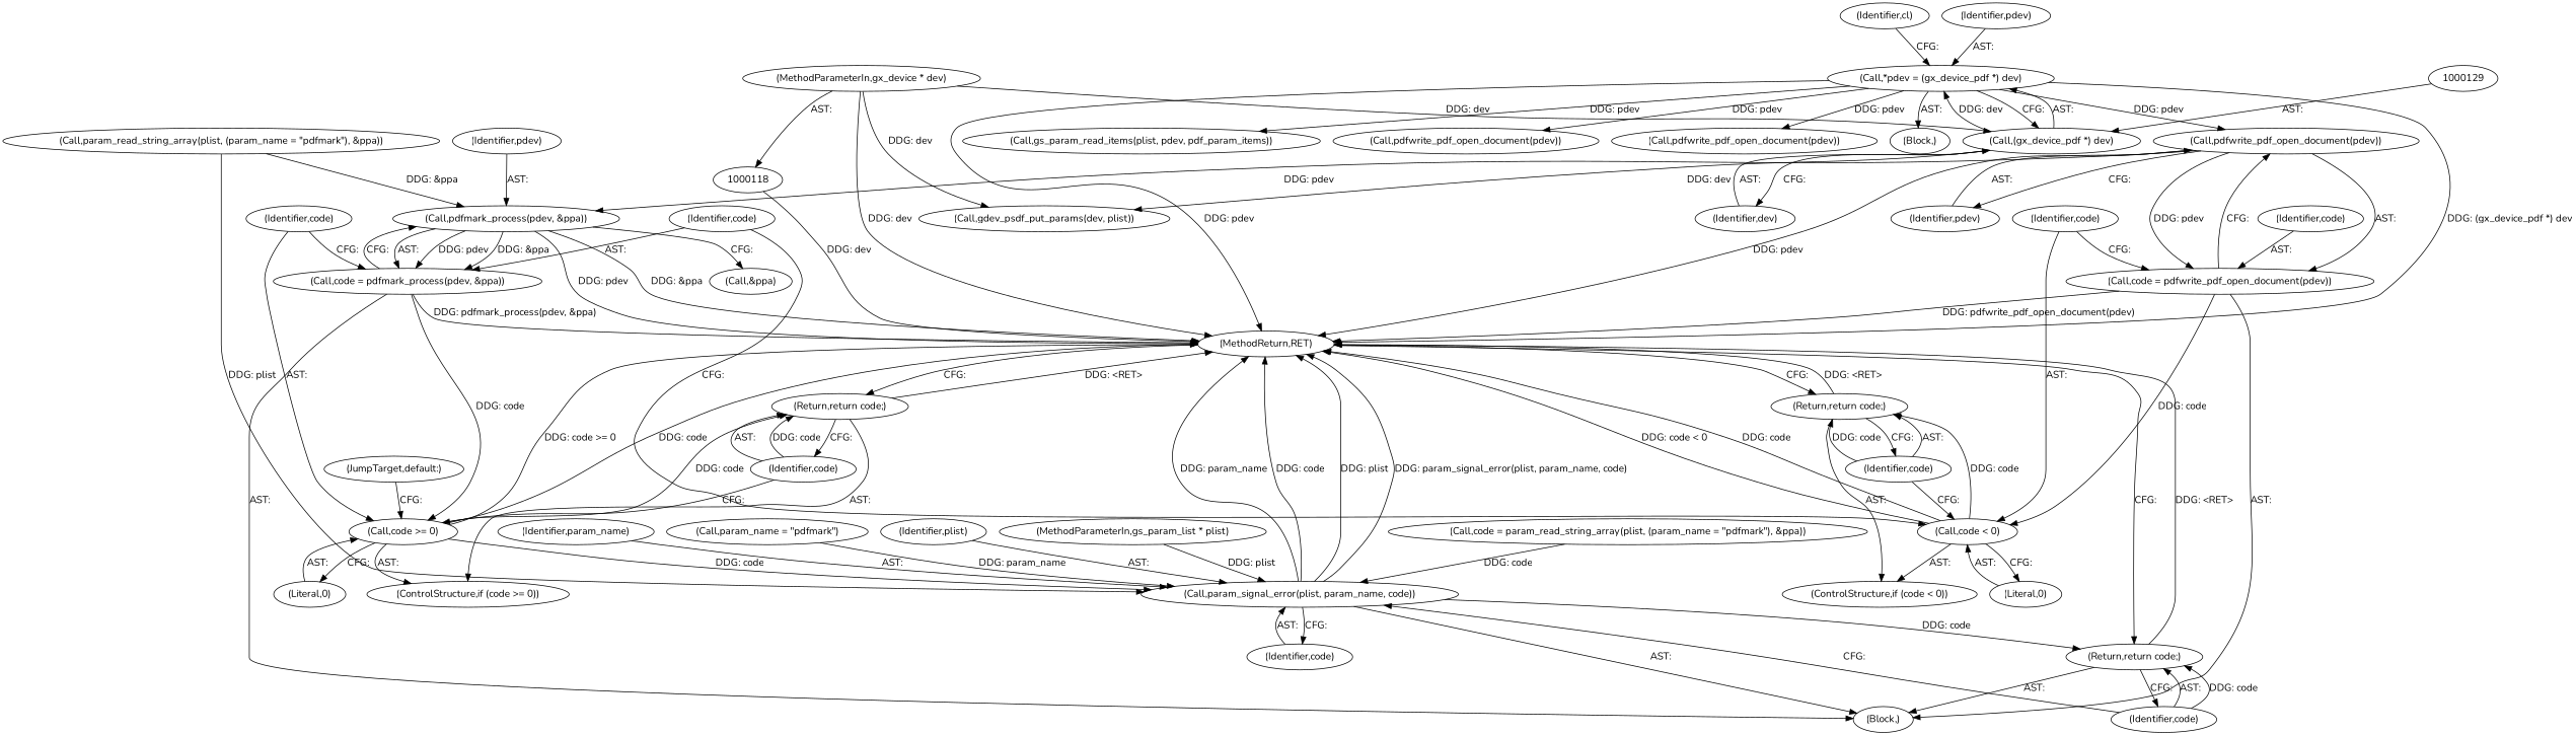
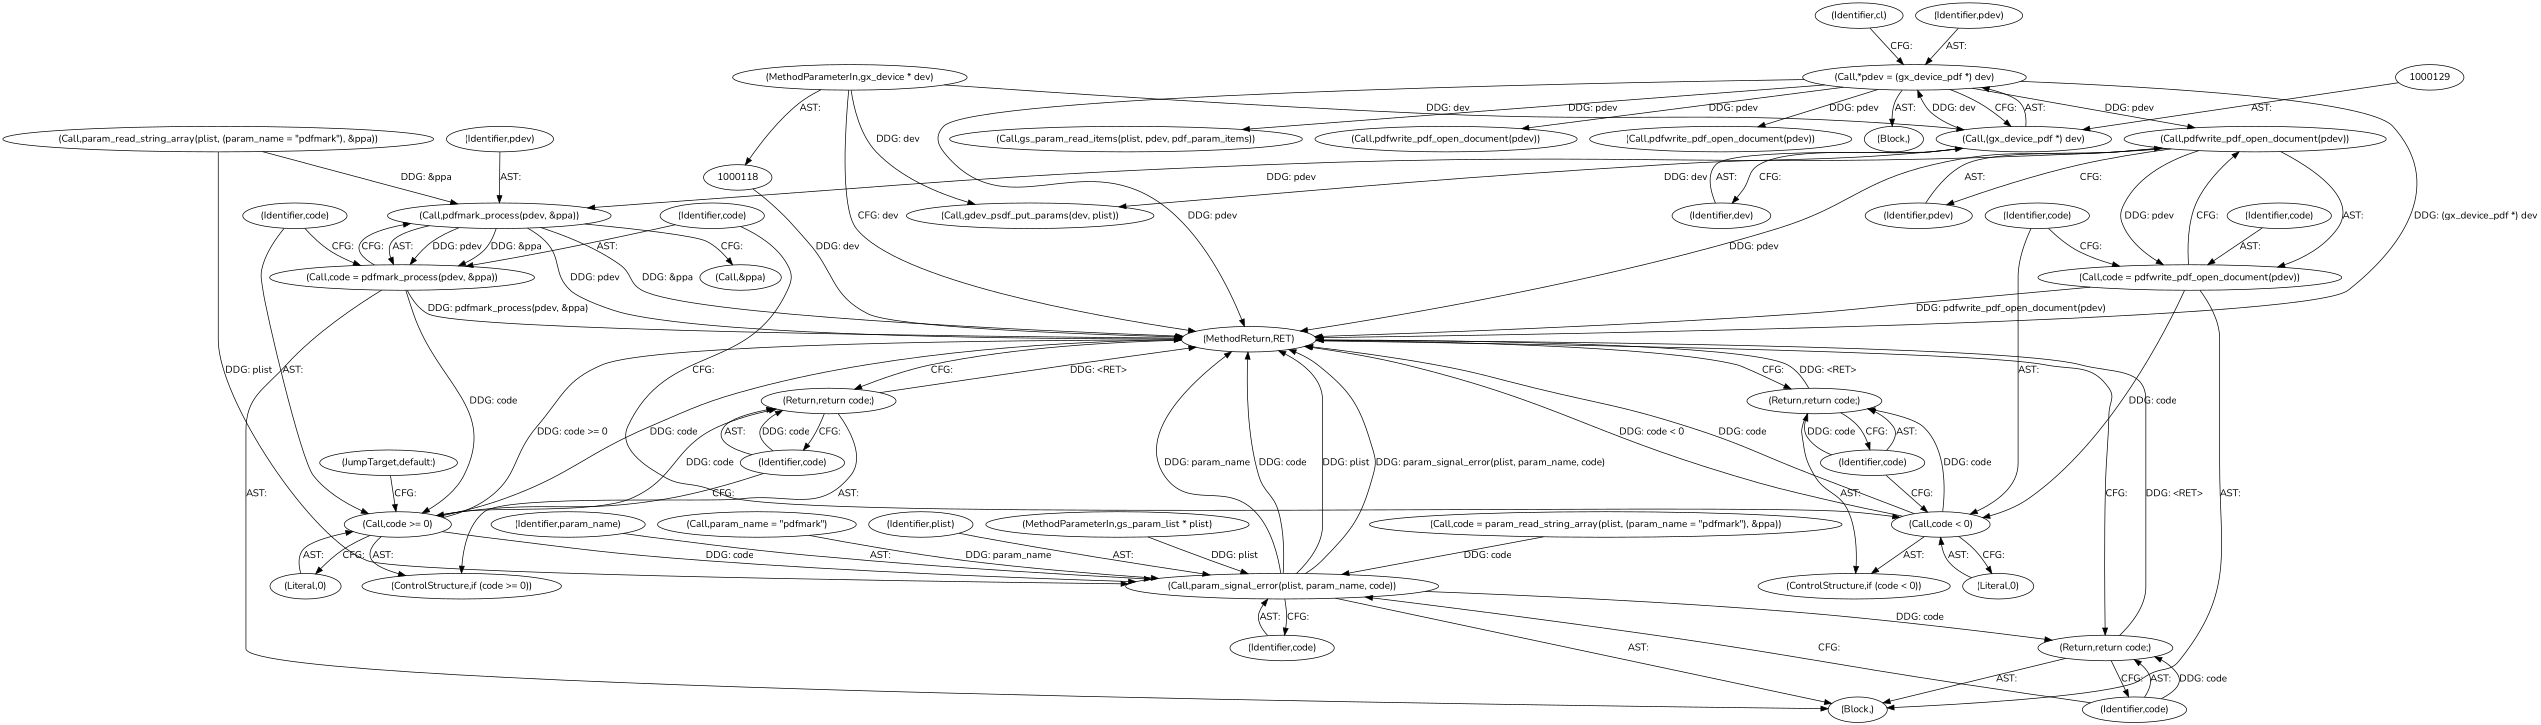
  digraph {
    fontname=Nunito
    node [fontname=Nunito]
    edge [fontname=Nunito]
    n1 [label="(Call,pdfwrite_pdf_open_document(pdev))"]
    n2 [label="(Call,code = pdfwrite_pdf_open_document(pdev))"]
    n3 [label="(Call,pdfmark_process(pdev, &ppa))"]
    n4 [label="(MethodReturn,RET)"]
    n5 [label="(Identifier,pdev)"]
    n6 [label="(Call,code < 0)"]
    n7 [label="(Block,)"]
    n8 [label="(Call,code = pdfmark_process(pdev, &ppa))"]
    n9 [label="(Call,&ppa)"]
    n10 [label="(Return,return code;)"]
    n11 [label="(Return,return code;)"]
    n12 [label="(Return,return code;)"]
    n13 [label="(Call,*pdev = (gx_device_pdf *) dev)"]
    n14 [label="(Call,(gx_device_pdf *) dev)"]
    n15 [label="(Call,gs_param_read_items(plist, pdev, pdf_param_items))"]
    n16 [label="(Call,pdfwrite_pdf_open_document(pdev))"]
    n17 [label="(Call,pdfwrite_pdf_open_document(pdev))"]
    n18 [label="(Block,)"]
    n19 [label="(Call,gdev_psdf_put_params(dev, plist))"]
    n20 [label="(Identifier,dev)"]
    n21 [label="(MethodParameterIn,gx_device * dev)"]
    1000118
    n23 [label="(Literal,0)"]
    n24 [label="(ControlStructure,if (code < 0))"]
    n25 [label="(Identifier,code)"]
    n26 [label="(Call,code >= 0)"]
    n27 [label="(Call,param_signal_error(plist, param_name, code))"]
    n28 [label="(ControlStructure,if (code >= 0))"]
    n29 [label="(Literal,0)"]
    n30 [label="(Identifier,code)"]
    n31 [label="(Identifier,code)"]
    n32 [label="(Identifier,code)"]
    n33 [label="(Identifier,pdev)"]
    n34 [label="(Call,code = param_read_string_array(plist, (param_name = \"pdfmark\"), &ppa))"]
    n35 [label="(Identifier,code)"]
    n36 [label="(Identifier,code)"]
    n37 [label="(Identifier,cl)"]
    n38 [label="(Identifier,code)"]
    n39 [label="(Identifier,pdev)"]
    n40 [label="(Identifier,code)"]
    n41 [label="(JumpTarget,default:)"]
    n42 [label="(Identifier,param_name)"]
    n43 [label="(Call,param_name = \"pdfmark\")"]
    n44 [label="(Identifier,plist)"]
    n45 [label="(MethodParameterIn,gs_param_list * plist)"]
    n46 [label="(Call,param_read_string_array(plist, (param_name = \"pdfmark\"), &ppa))"]
    1000129
    n1 -> n2 [label="AST: "]
    n1 -> n2 [label="DDG: pdev"]
    n1 -> n3 [label="DDG: pdev"]
    n1 -> n4 [label="DDG: pdev"]
    n1 -> n5 [label="CFG: "]
    n2 -> n1 [label="CFG: "]
    n2 -> n4 [label="DDG: pdfwrite_pdf_open_document(pdev)"]
    n2 -> n6 [label="DDG: code"]
    n2 -> n7 [label="AST: "]
    n3 -> n4 [label="DDG: pdev"]
    n3 -> n4 [label="DDG: &ppa"]
    n3 -> n8 [label="AST: "]
    n3 -> n8 [label="DDG: pdev"]
    n3 -> n8 [label="DDG: &ppa"]
    n3 -> n9 [label="CFG: "]
    n4 -> n10 [label="CFG: "]
    n4 -> n11 [label="CFG: "]
    n4 -> n12 [label="CFG: "]
    n5 -> n1 [label="AST: "]
    n6 -> n4 [label="DDG: code < 0"]
    n6 -> n4 [label="DDG: code"]
    n6 -> n10 [label="DDG: code"]
    n6 -> n23 [label="CFG: "]
    n6 -> n24 [label="AST: "]
    n8 -> n3 [label="CFG: "]
    n8 -> n4 [label="DDG: pdfmark_process(pdev, &ppa)"]
    n8 -> n7 [label="AST: "]
    n8 -> n26 [label="DDG: code"]
    n10 -> n4 [label="DDG: <RET>"]
    n10 -> n24 [label="AST: "]
    n10 -> n25 [label="CFG: "]
    n11 -> n4 [label="DDG: <RET>"]
    n11 -> n28 [label="AST: "]
    n11 -> n30 [label="CFG: "]
    n12 -> n4 [label="DDG: <RET>"]
    n12 -> n7 [label="AST: "]
    n12 -> n32 [label="CFG: "]
    n13 -> n1 [label="DDG: pdev"]
    n13 -> n4 [label="DDG: pdev"]
    n13 -> n4 [label="DDG: (gx_device_pdf *) dev"]
    n13 -> n14 [label="CFG: "]
    n13 -> n15 [label="DDG: pdev"]
    n13 -> n16 [label="DDG: pdev"]
    n13 -> n17 [label="DDG: pdev"]
    n13 -> n18 [label="AST: "]
    n14 -> n13 [label="AST: "]
    n14 -> n13 [label="DDG: dev"]
    n14 -> n19 [label="DDG: dev"]
    n14 -> n20 [label="CFG: "]
    n20 -> n14 [label="AST: "]
-   n21 -> n4 [label="DDG: dev"]
+   n21 -> n4 [label="CFG: dev"]
    n21 -> n14 [label="DDG: dev"]
    n21 -> n19 [label="DDG: dev"]
    n21 -> 1000118 [label="AST: "]
    1000118 -> n4 [label="DDG: dev"]
    n23 -> n6 [label="AST: "]
    n25 -> n6 [label="CFG: "]
    n25 -> n10 [label="AST: "]
    n25 -> n10 [label="DDG: code"]
    n26 -> n4 [label="DDG: code >= 0"]
    n26 -> n4 [label="DDG: code"]
    n26 -> n11 [label="DDG: code"]
    n26 -> n27 [label="DDG: code"]
    n26 -> n28 [label="AST: "]
    n26 -> n29 [label="CFG: "]
    n27 -> n4 [label="DDG: code"]
    n27 -> n4 [label="DDG: plist"]
    n27 -> n4 [label="DDG: param_signal_error(plist, param_name, code)"]
    n27 -> n4 [label="DDG: param_name"]
    n27 -> n7 [label="AST: "]
    n27 -> n12 [label="DDG: code"]
    n27 -> n31 [label="CFG: "]
    n29 -> n26 [label="AST: "]
    n30 -> n11 [label="AST: "]
    n30 -> n11 [label="DDG: code"]
    n30 -> n26 [label="CFG: "]
    n31 -> n27 [label="AST: "]
    n32 -> n12 [label="AST: "]
    n32 -> n12 [label="DDG: code"]
    n32 -> n27 [label="CFG: "]
    n33 -> n3 [label="AST: "]
    n34 -> n27 [label="DDG: code"]
    n35 -> n6 [label="CFG: "]
    n35 -> n8 [label="AST: "]
    n36 -> n2 [label="CFG: "]
    n36 -> n6 [label="AST: "]
    n37 -> n13 [label="CFG: "]
    n38 -> n2 [label="AST: "]
    n39 -> n13 [label="AST: "]
    n40 -> n8 [label="CFG: "]
    n40 -> n26 [label="AST: "]
    n41 -> n26 [label="CFG: "]
    n42 -> n27 [label="AST: "]
    n43 -> n27 [label="DDG: param_name"]
    n44 -> n27 [label="AST: "]
    n45 -> n27 [label="DDG: plist"]
    n46 -> n3 [label="DDG: &ppa"]
    n46 -> n27 [label="DDG: plist"]
    1000129 -> n14 [label="AST: "]
  }
